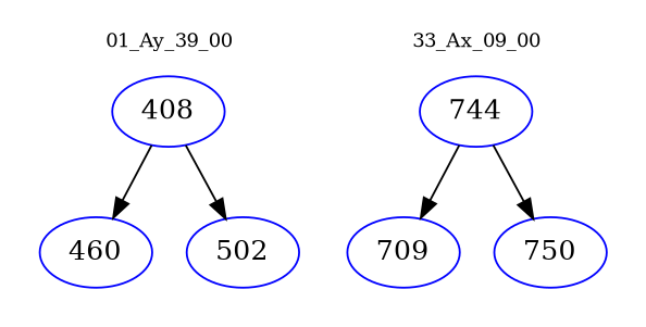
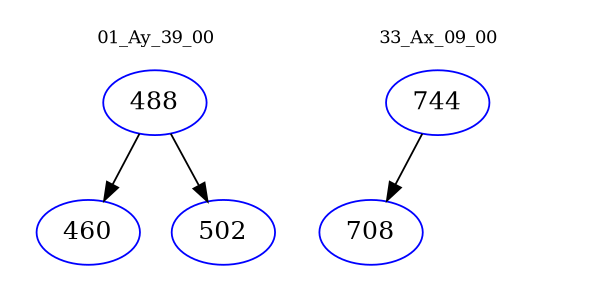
  digraph {
    node [color=blue]
    edge [color=black]
-   n1 [label=408]
+   n1 [label=488]
    n2 [label=460]
    n3 [label=502]
    n4 [label=744]
-   n5 [label=709]
-   n6 [label=750]
+   n5 [label=708]
    subgraph cluster_1 {
      color=white
      fontsize=10
      label="01_Ay_39_00"
      n1
      n2
      n3
    }
    subgraph cluster_2 {
      color=white
      fontsize=10
      label="33_Ax_09_00"
      n4
      n5
-     n6
    }
    n1 -> n2
    n1 -> n3
    n4 -> n5
-   n4 -> n6
  }
